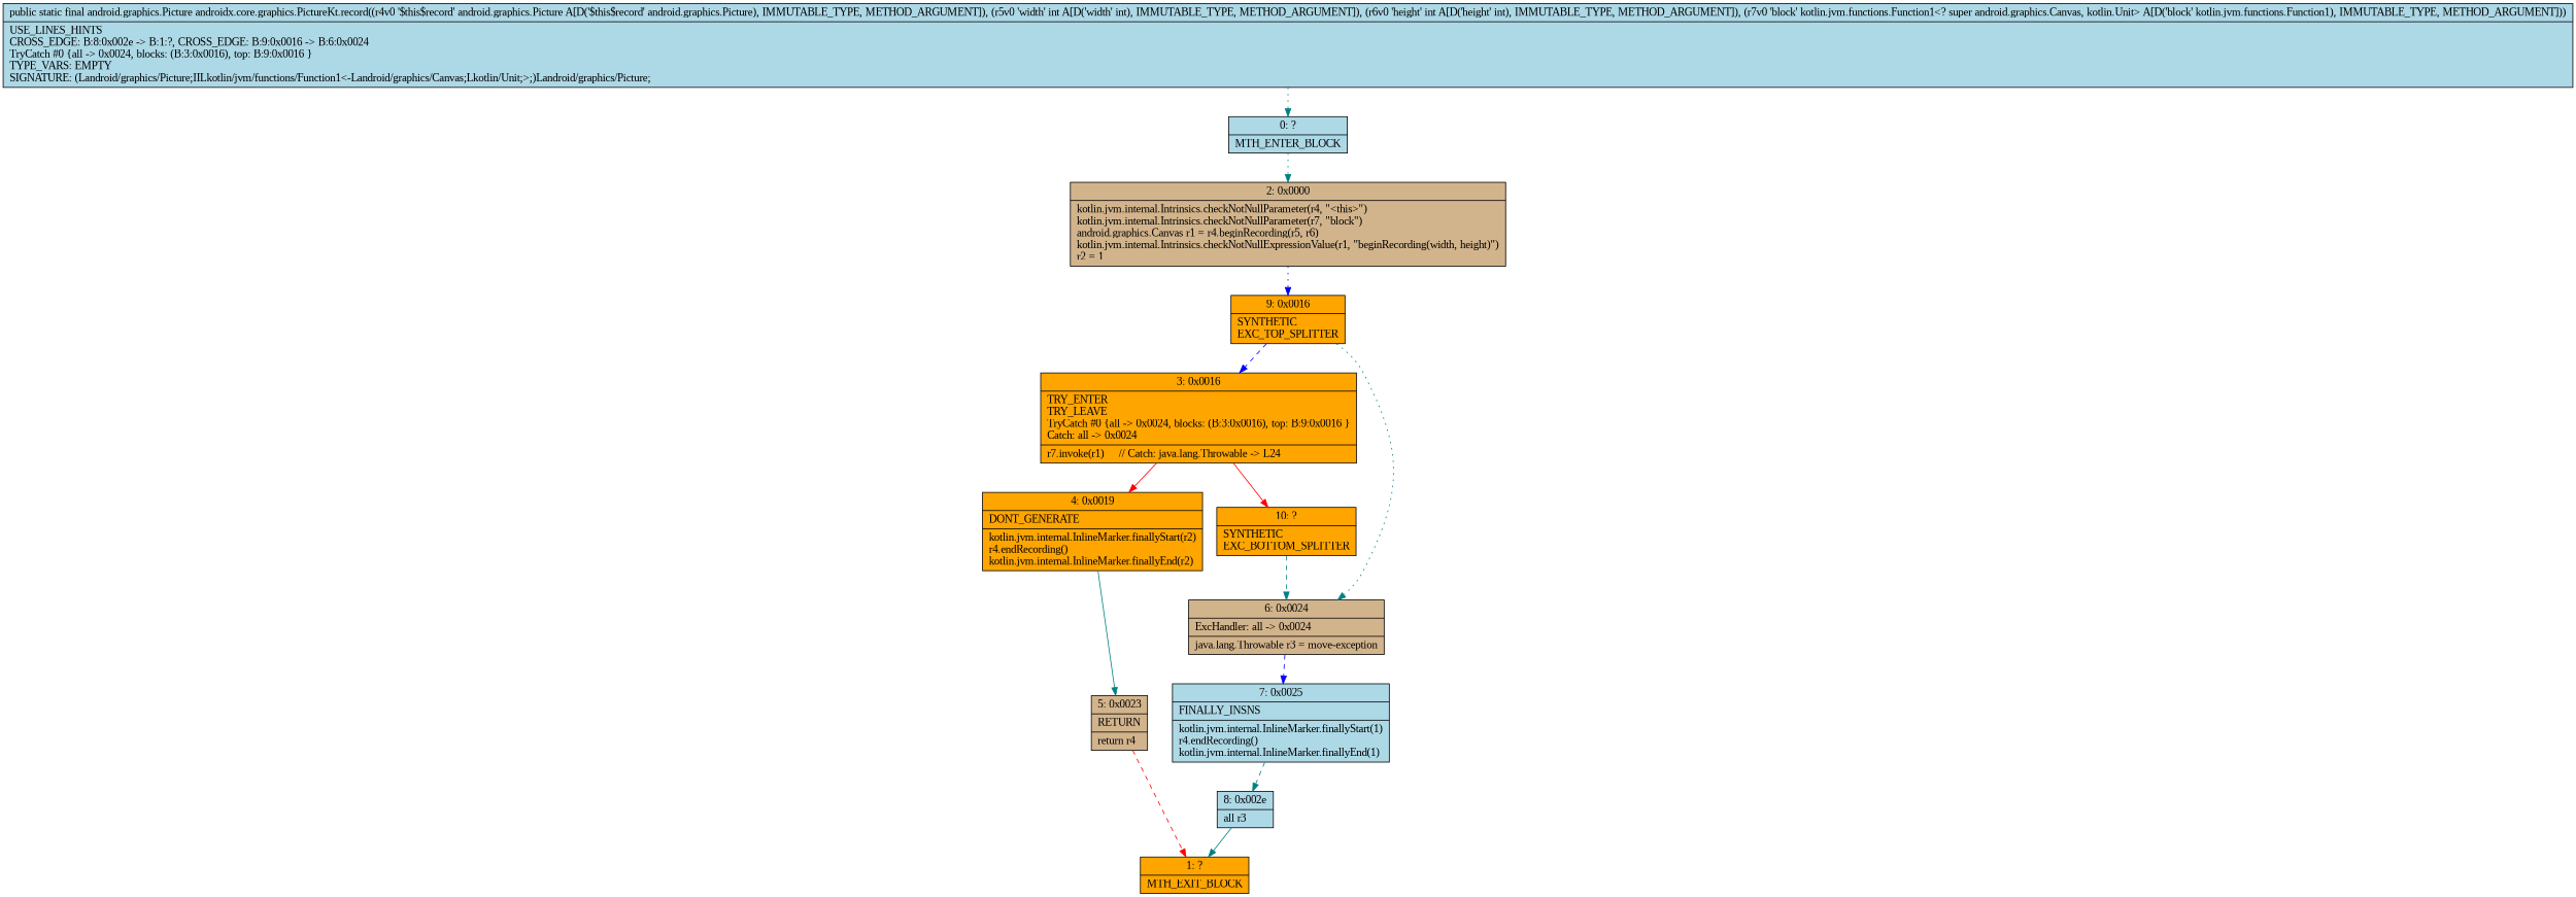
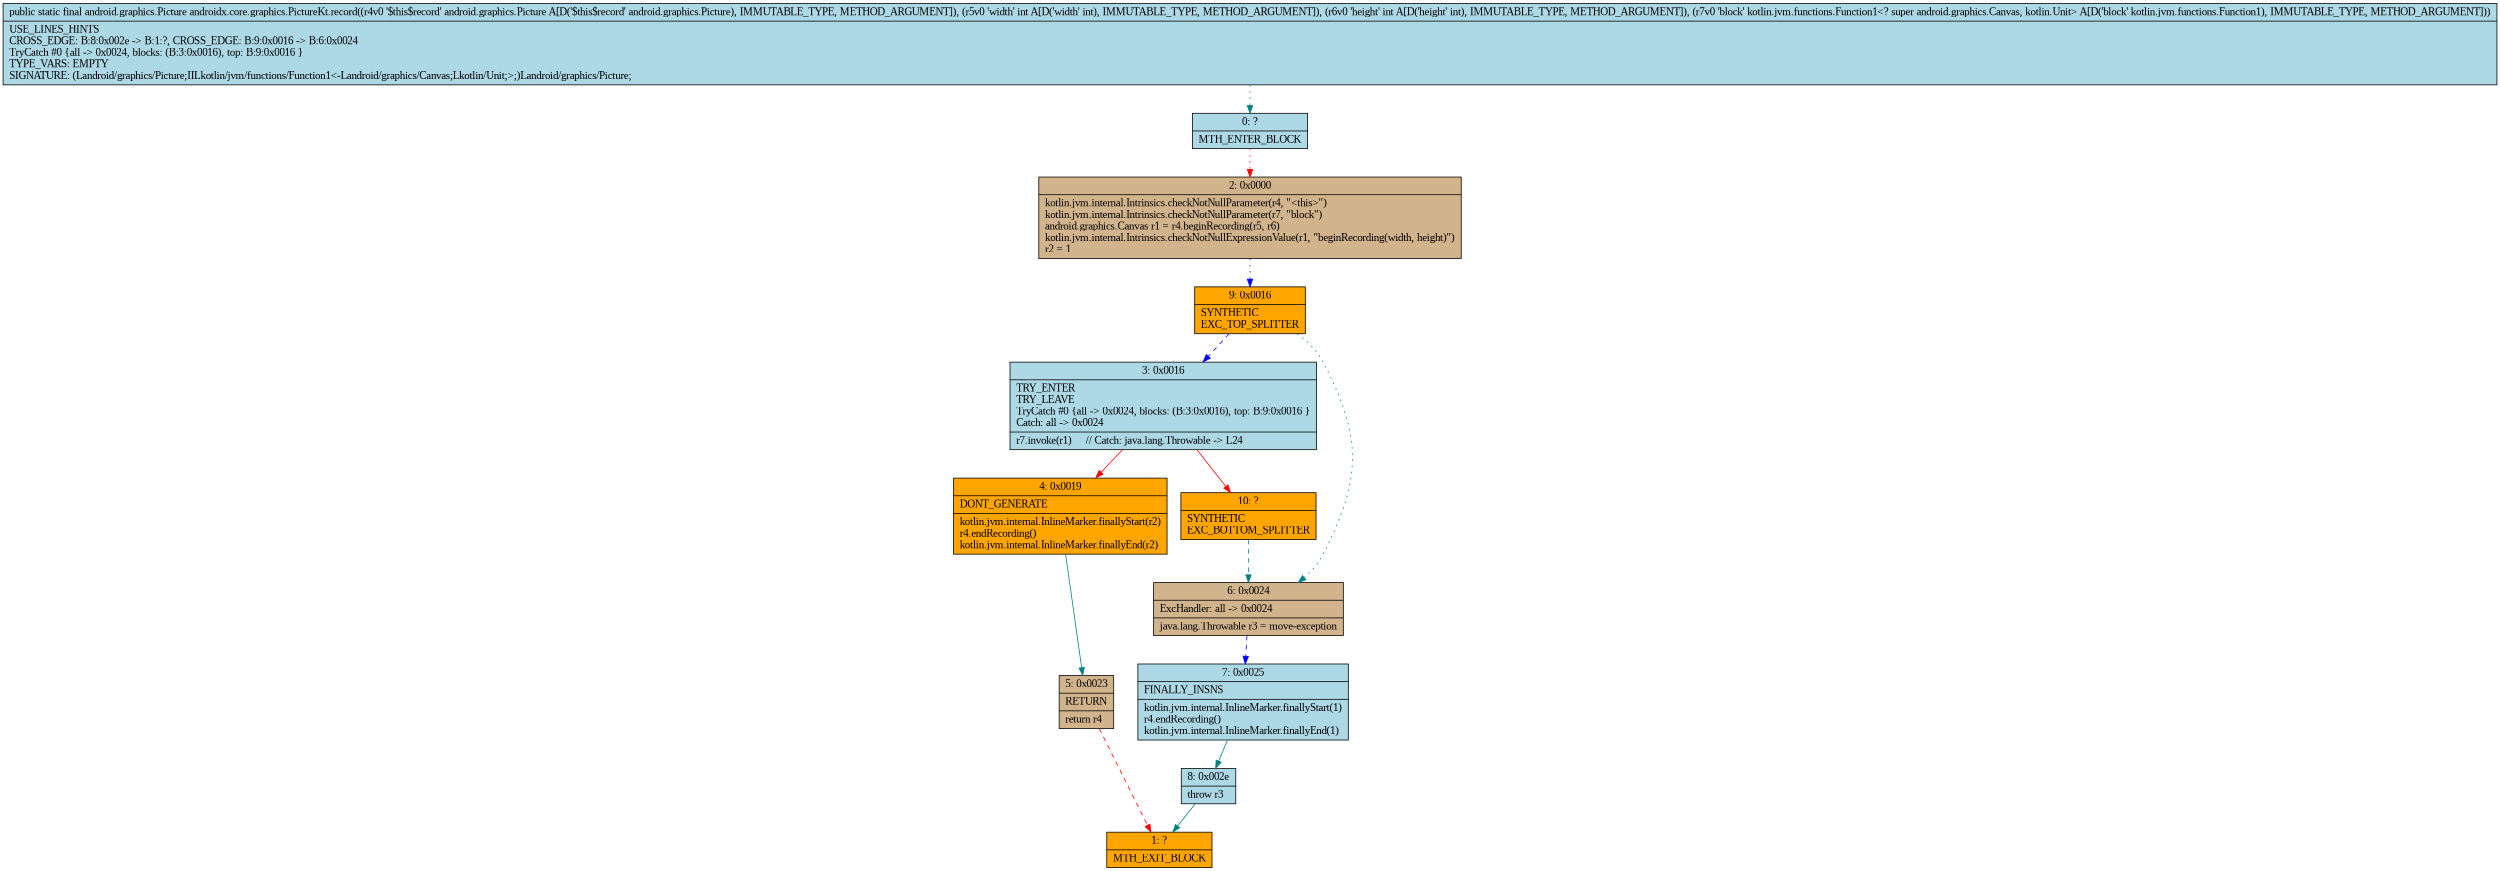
  digraph {
    fontname="Liberation Serif"
    node [fillcolor=orange fontname="Liberation Serif" shape=record style=filled]
    edge [color=teal fontname="Liberation Serif" style=solid]
    n1 [fillcolor=lightblue label="{0\:\ ?|MTH_ENTER_BLOCK\l}"]
    n2 [fillcolor=tan label="{2\:\ 0x0000|kotlin.jvm.internal.Intrinsics.checkNotNullParameter(r4, \"\<this\>\")\lkotlin.jvm.internal.Intrinsics.checkNotNullParameter(r7, \"block\")\landroid.graphics.Canvas r1 = r4.beginRecording(r5, r6)\lkotlin.jvm.internal.Intrinsics.checkNotNullExpressionValue(r1, \"beginRecording(width, height)\")\lr2 = 1\l}"]
    n3 [label="{9\:\ 0x0016|SYNTHETIC\lEXC_TOP_SPLITTER\l}"]
-   n4 [label="{3\:\ 0x0016|TRY_ENTER\lTRY_LEAVE\lTryCatch #0 \{all \-\> 0x0024, blocks: (B:3:0x0016), top: B:9:0x0016 \}\lCatch: all \-\> 0x0024\l|r7.invoke(r1)     \/\/ Catch: java.lang.Throwable \-\> L24\l}"]
+   n4 [fillcolor=lightblue label="{3\:\ 0x0016|TRY_ENTER\lTRY_LEAVE\lTryCatch #0 \{all \-\> 0x0024, blocks: (B:3:0x0016), top: B:9:0x0016 \}\lCatch: all \-\> 0x0024\l|r7.invoke(r1)     \/\/ Catch: java.lang.Throwable \-\> L24\l}"]
    n5 [fillcolor=tan label="{6\:\ 0x0024|ExcHandler: all \-\> 0x0024\l|java.lang.Throwable r3 = move\-exception\l}"]
    n6 [label="{4\:\ 0x0019|DONT_GENERATE\l|kotlin.jvm.internal.InlineMarker.finallyStart(r2)\lr4.endRecording()\lkotlin.jvm.internal.InlineMarker.finallyEnd(r2)\l}"]
    n7 [label="{10\:\ ?|SYNTHETIC\lEXC_BOTTOM_SPLITTER\l}"]
    n8 [fillcolor=lightblue label="{7\:\ 0x0025|FINALLY_INSNS\l|kotlin.jvm.internal.InlineMarker.finallyStart(1)\lr4.endRecording()\lkotlin.jvm.internal.InlineMarker.finallyEnd(1)\l}"]
    n9 [fillcolor=tan label="{5\:\ 0x0023|RETURN\l|return r4\l}"]
    n10 [label="{1\:\ ?|MTH_EXIT_BLOCK\l}"]
-   n11 [fillcolor=lightblue label="{8\:\ 0x002e|all r3\l}"]
+   n11 [fillcolor=lightblue label="{8\:\ 0x002e|throw r3\l}"]
    n12 [fillcolor=lightblue label="{public static final android.graphics.Picture androidx.core.graphics.PictureKt.record((r4v0 '$this$record' android.graphics.Picture A[D('$this$record' android.graphics.Picture), IMMUTABLE_TYPE, METHOD_ARGUMENT]), (r5v0 'width' int A[D('width' int), IMMUTABLE_TYPE, METHOD_ARGUMENT]), (r6v0 'height' int A[D('height' int), IMMUTABLE_TYPE, METHOD_ARGUMENT]), (r7v0 'block' kotlin.jvm.functions.Function1\<? super android.graphics.Canvas, kotlin.Unit\> A[D('block' kotlin.jvm.functions.Function1), IMMUTABLE_TYPE, METHOD_ARGUMENT]))  | USE_LINES_HINTS\lCROSS_EDGE: B:8:0x002e \-\> B:1:?, CROSS_EDGE: B:9:0x0016 \-\> B:6:0x0024\lTryCatch #0 \{all \-\> 0x0024, blocks: (B:3:0x0016), top: B:9:0x0016 \}\lTYPE_VARS: EMPTY\lSIGNATURE: (Landroid\/graphics\/Picture;IILkotlin\/jvm\/functions\/Function1\<\-Landroid\/graphics\/Canvas;Lkotlin\/Unit;\>;)Landroid\/graphics\/Picture;\l}"]
-   n1 -> n2 [style=dotted]
+   n1 -> n2 [color=red style=dotted]
    n2 -> n3 [color=blue style=dotted]
    n3 -> n4 [color=blue style=dashed]
    n3 -> n5 [style=dotted]
    n4 -> n6 [color=red]
    n4 -> n7 [color=red]
    n5 -> n8 [color=blue style=dashed]
    n6 -> n9
    n7 -> n5 [style=dashed]
-   n8 -> n11 [style=dashed]
+   n8 -> n11
    n9 -> n10 [color=red style=dashed]
    n11 -> n10
    n12 -> n1 [style=dotted]
  }
